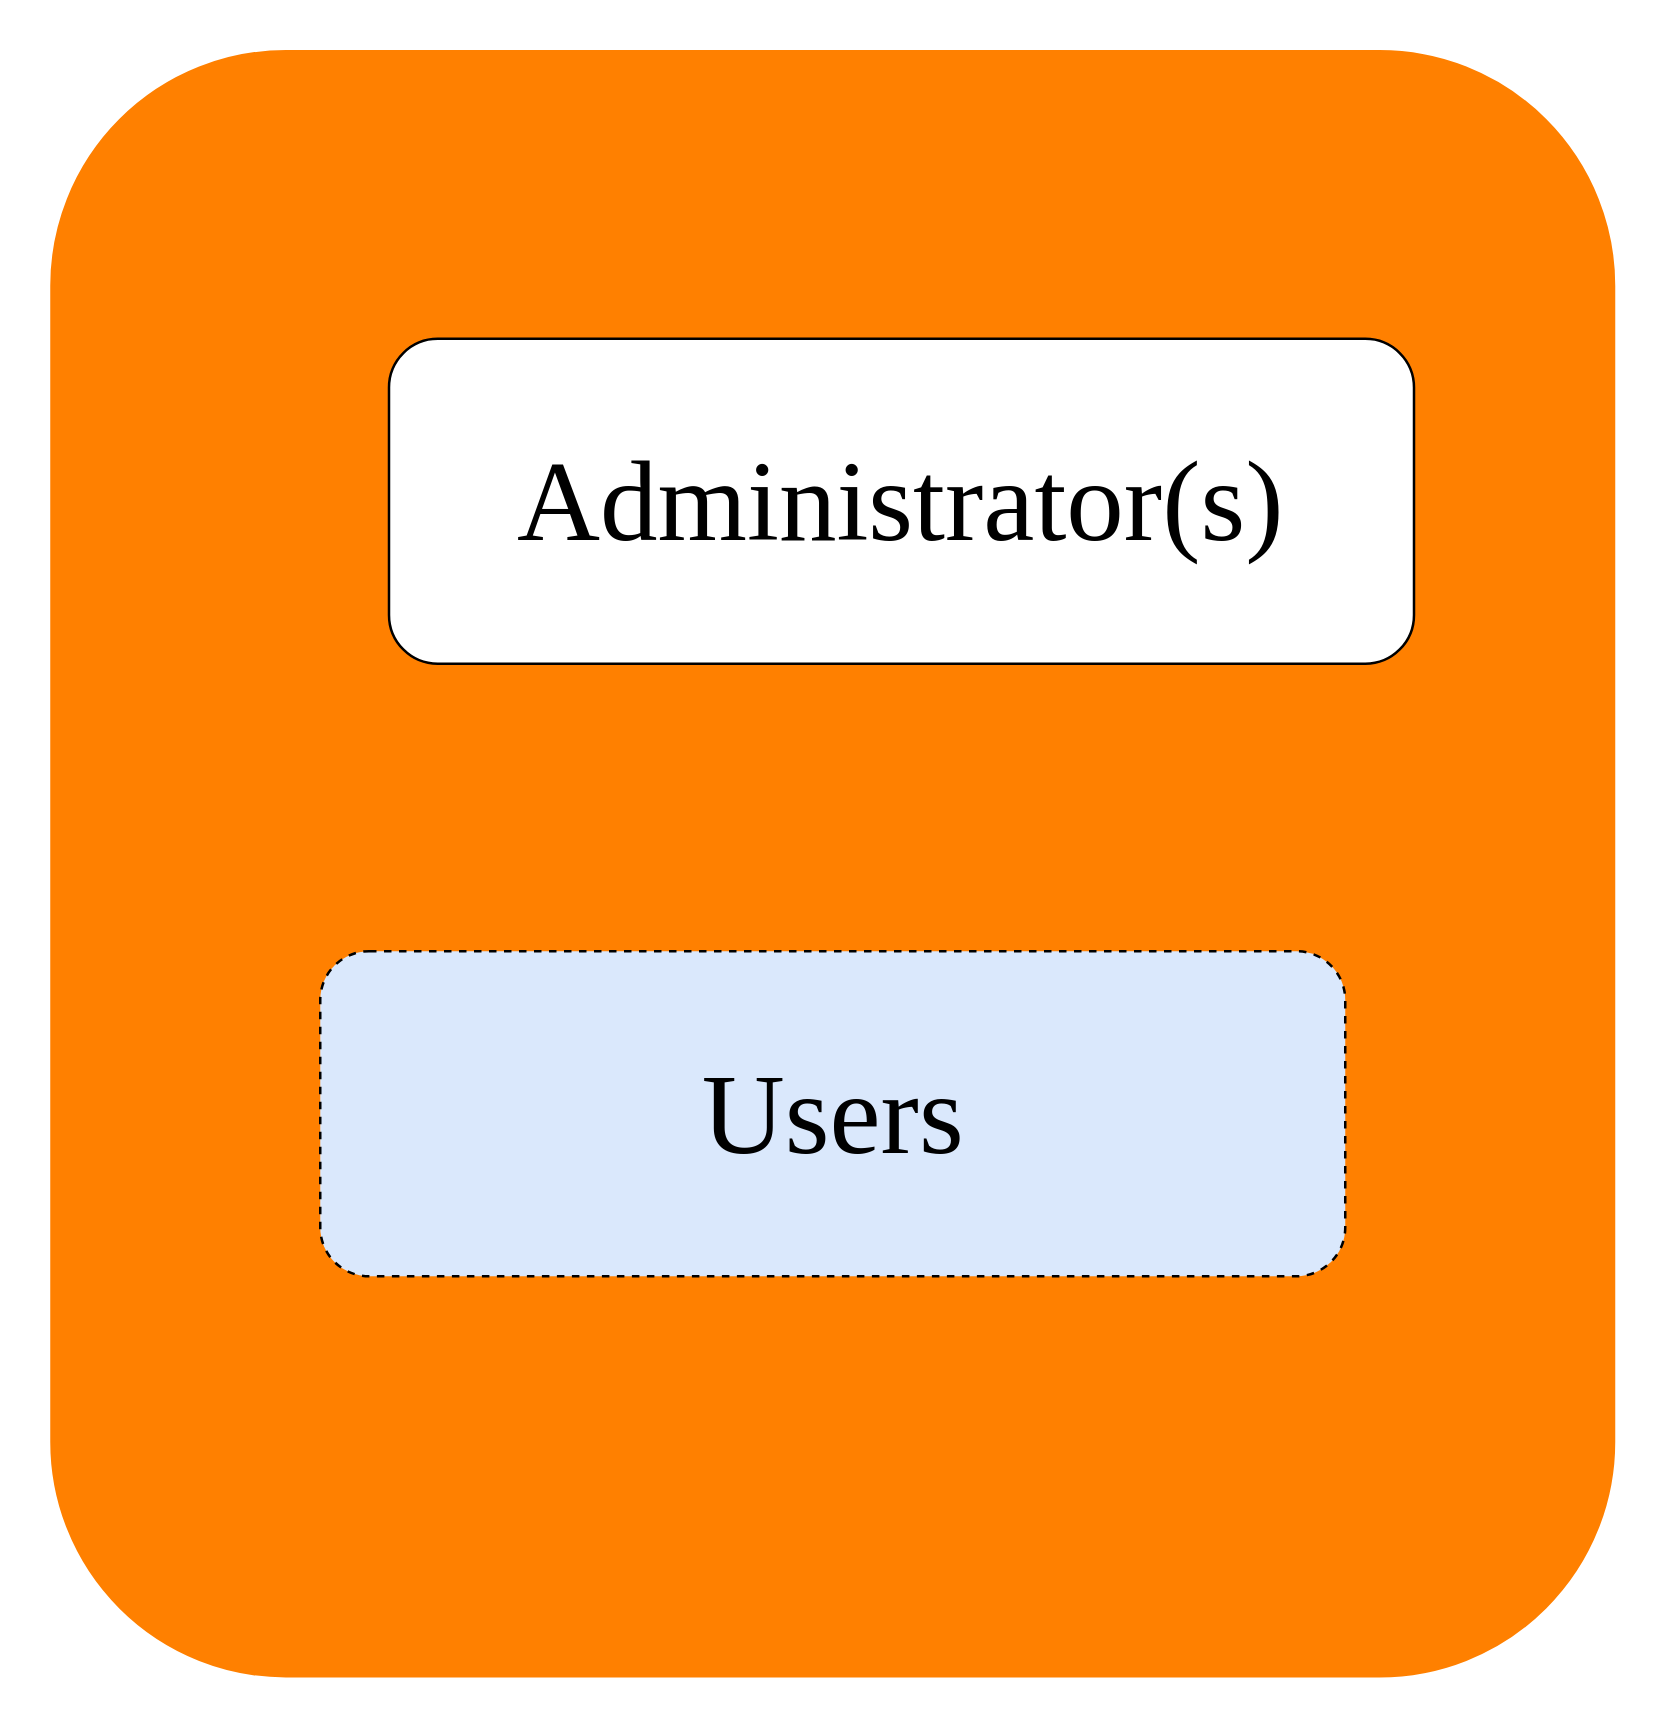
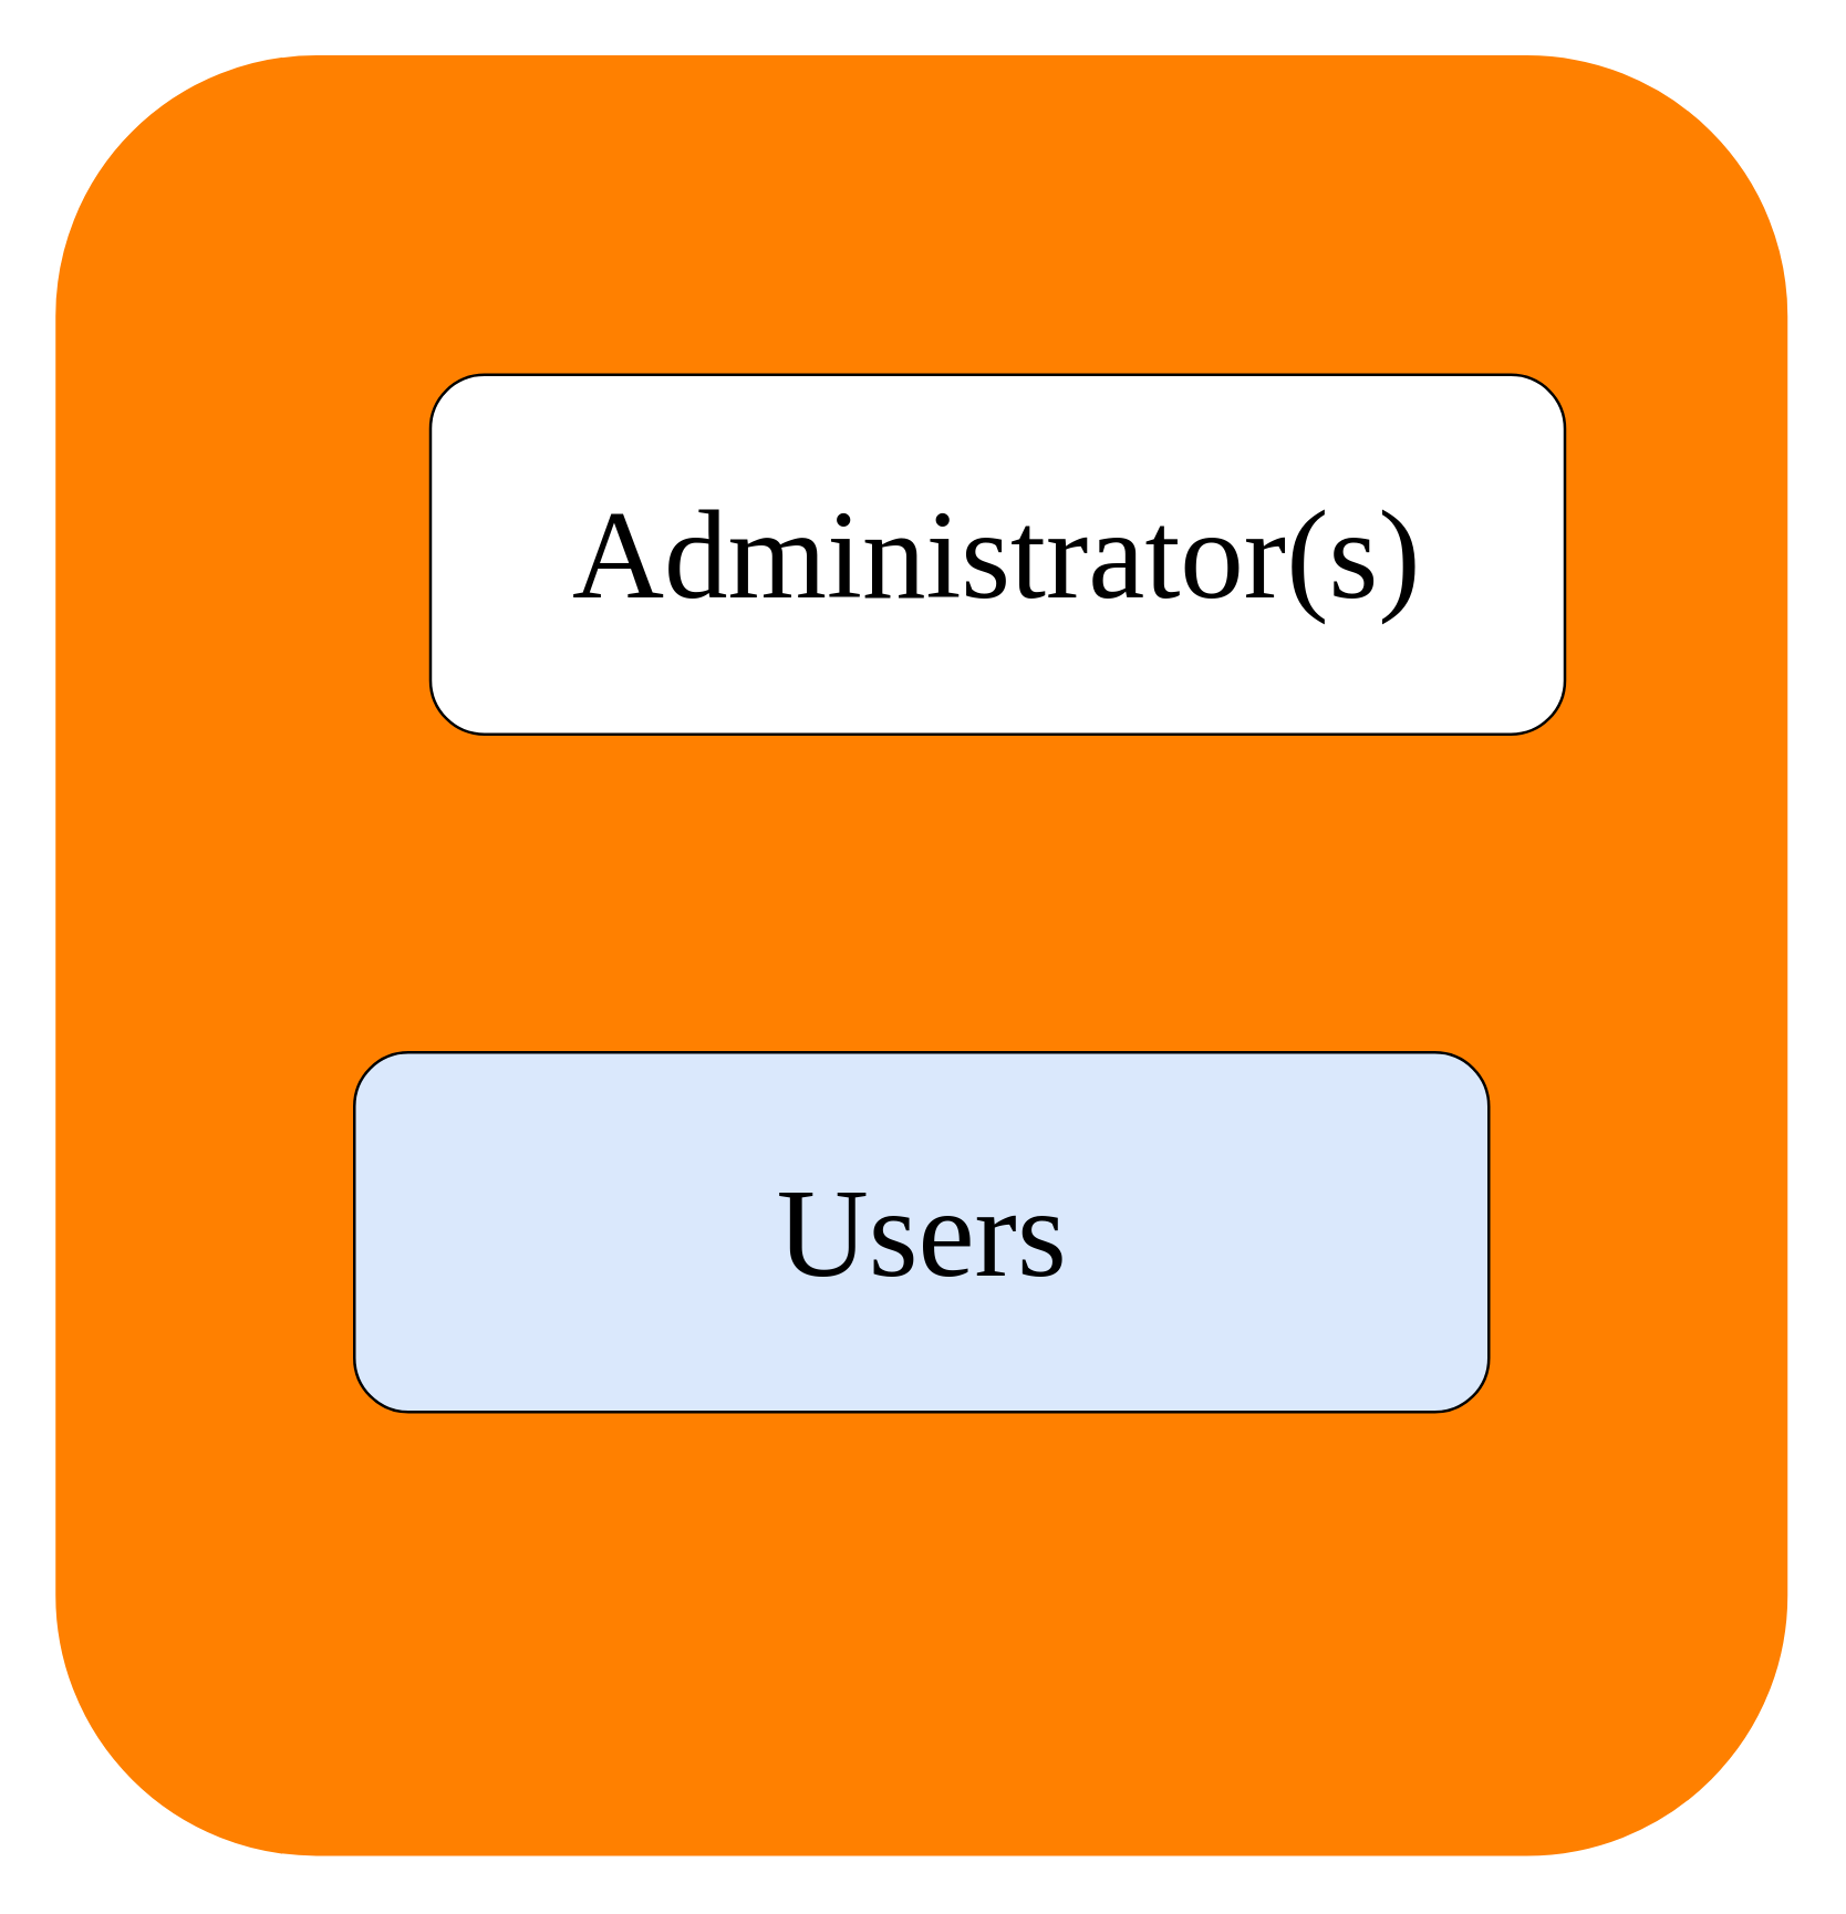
  <mxCell id="0" />
  <mxCell id="1" parent="0" />
  <mxCell id="2" value="" style="rounded=1;whiteSpace=wrap;html=1;strokeColor=#FF8000;fillColor=#FF8000;" vertex="1" parent="1"><mxGeometry x="20" y="20" width="625" height="650" as="geometry" /></mxCell>
- <mxCell id="3" value="&lt;font style=&quot;font-size: 46px&quot; face=&quot;Times New Roman&quot;&gt;Users&lt;/font&gt;" style="rounded=1;whiteSpace=wrap;html=1;fillColor=#dae8fc;dashed=1;" vertex="1" parent="1"><mxGeometry x="127.5" y="380" width="410" height="130" as="geometry" /></mxCell>
+ <mxCell id="3" value="&lt;font style=&quot;font-size: 46px&quot; face=&quot;Times New Roman&quot;&gt;Users&lt;/font&gt;" style="rounded=1;whiteSpace=wrap;html=1;fillColor=#dae8fc;" vertex="1" parent="1"><mxGeometry x="127.5" y="380" width="410" height="130" as="geometry" /></mxCell>
  <mxCell id="4" value="&lt;span style=&quot;font-family: &amp;#34;times new roman&amp;#34; ; font-size: 46px&quot;&gt;Administrator(s)&lt;/span&gt;" style="rounded=1;whiteSpace=wrap;html=1;" vertex="1" parent="1"><mxGeometry x="155" y="135" width="410" height="130" as="geometry" /></mxCell>
